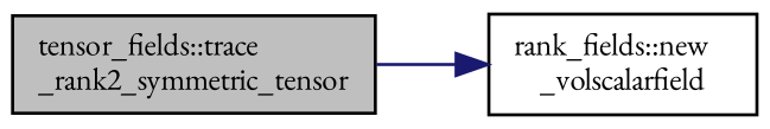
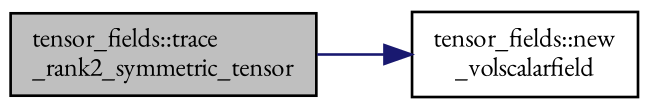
  digraph {
    rankdir=LR
    fontname="EB Garamond"
    node [color=black fontname="EB Garamond" fontsize=10 shape=record style=filled]
    n1 [fillcolor=grey75 fontcolor=black height=0.2 label="tensor_fields::trace\l_rank2_symmetric_tensor" width=0.4]
-   n2 [fillcolor=white height=0.2 label="rank_fields::new\l_volscalarfield" width=0.4]
+   n2 [fillcolor=white height=0.2 label="tensor_fields::new\l_volscalarfield" width=0.4]
    n1 -> n2 [color=midnightblue fontname="EB Garamond" fontsize=10 labelfontname=Helvetica labelfontsize=10 style=solid]
  }
